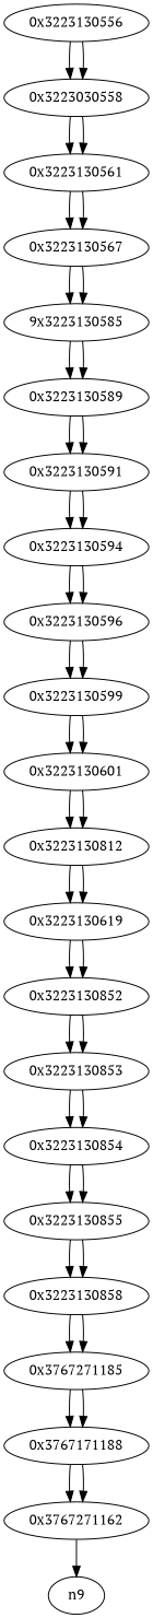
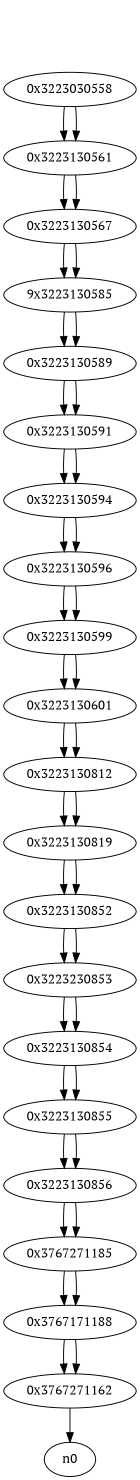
  digraph {
    fontname="PT Serif"
    node [fontname="PT Serif"]
    edge [fontname="PT Serif"]
-   n1 [label="0x3223130556"]
    n2 [label="0x3223030558"]
    n3 [label="0x3223130561"]
    n4 [label="0x3223130567"]
    n5 [label="9x3223130585"]
    n6 [label="0x3223130589"]
    n7 [label="0x3223130591"]
    n8 [label="0x3223130594"]
    n9 [label="0x3223130596"]
    n10 [label="0x3223130599"]
    n11 [label="0x3223130601"]
    n12 [label="0x3223130812"]
-   n13 [label="0x3223130619"]
+   n13 [label="0x3223130819"]
    n14 [label="0x3223130852"]
-   n15 [label="0x3223130853"]
+   n15 [label="0x3223230853"]
    n16 [label="0x3223130854"]
    n17 [label="0x3223130855"]
-   n18 [label="0x3223130858"]
+   n18 [label="0x3223130856"]
    n19 [label="0x3767271185"]
    n20 [label="0x3767171188"]
    n21 [label="0x3767271162"]
-   n0 [label=n9]
-   n1 -> n2
-   n1 -> n2
+   n0
    n2 -> n3
    n2 -> n3
    n3 -> n4
    n3 -> n4
    n4 -> n5
    n4 -> n5
    n5 -> n6
    n5 -> n6
    n6 -> n7
    n6 -> n7
    n7 -> n8
    n7 -> n8
    n8 -> n9
    n8 -> n9
    n9 -> n10
    n9 -> n10
    n10 -> n11
    n10 -> n11
    n11 -> n12
    n11 -> n12
    n12 -> n13
    n12 -> n13
    n13 -> n14
    n13 -> n14
    n14 -> n15
    n14 -> n15
    n15 -> n16
    n15 -> n16
    n16 -> n17
    n16 -> n17
    n17 -> n18
    n17 -> n18
    n18 -> n19
    n18 -> n19
    n19 -> n20
    n19 -> n20
    n20 -> n21
    n20 -> n21
    n21 -> n0
  }
